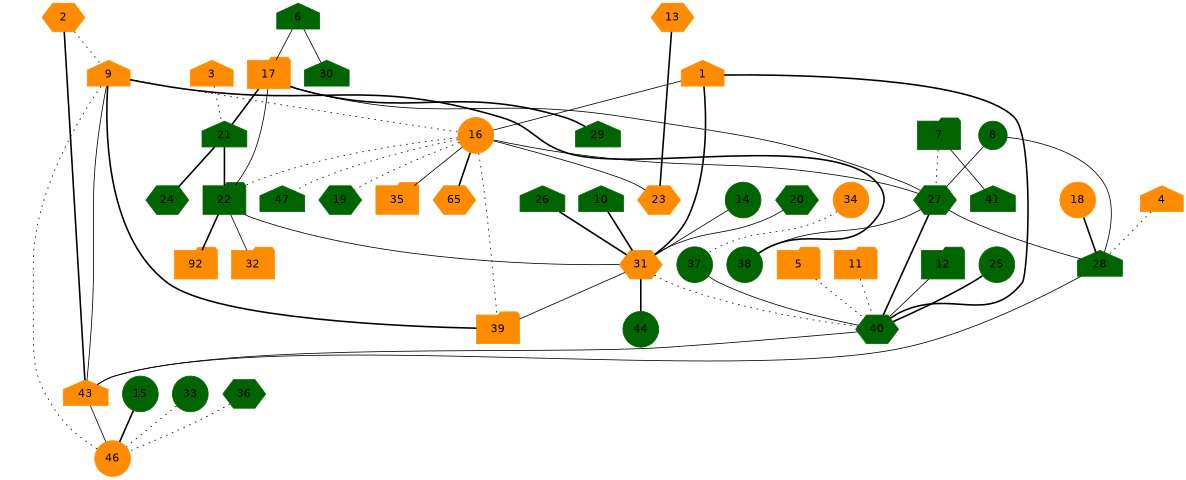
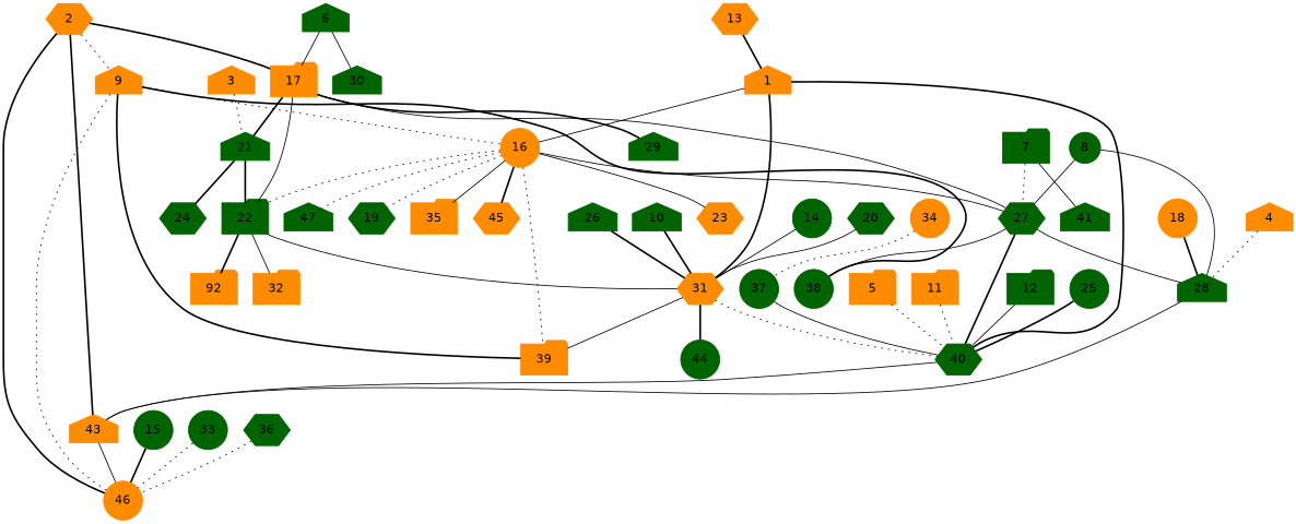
  graph {
    fontname="DejaVu Sans"
    node [color=darkgreen fontname="DejaVu Sans" shape=house style=filled]
    edge [fontname="DejaVu Sans" style=solid weight=1.0]
    1 [color=darkorange]
    16 [color=darkorange shape=circle]
    31 [color=darkorange shape=hexagon]
    40 [shape=hexagon]
    27 [shape=hexagon]
    39 [color=darkorange shape=folder]
    23 [color=darkorange shape=hexagon]
    19 [shape=hexagon]
    22 [shape=folder]
    35 [color=darkorange shape=folder]
-   45 [color=darkorange shape=hexagon label=65]
+   45 [color=darkorange shape=hexagon]
    47
    44 [shape=circle]
    43 [color=darkorange]
    2 [color=darkorange shape=hexagon]
    9 [color=darkorange]
    17 [color=darkorange shape=folder]
    46 [color=darkorange shape=circle]
    38 [shape=circle]
    21
    29
    3 [color=darkorange]
    24 [shape=hexagon]
    4 [color=darkorange]
    28
    5 [color=darkorange shape=folder]
    6
    30
    7 [shape=folder]
    41
    8 [shape=circle]
    10
    11 [color=darkorange shape=folder]
    12 [shape=folder]
    13 [color=darkorange shape=hexagon]
    14 [shape=circle]
    15 [shape=circle]
    32 [color=darkorange shape=folder]
    n39 [color=darkorange label=92 shape=folder]
    18 [color=darkorange shape=circle]
    20 [shape=hexagon]
    25 [shape=circle]
    26
    33 [shape=circle]
    34 [color=darkorange shape=circle]
    37 [shape=circle]
    36 [shape=hexagon]
    1 -- 16
    1 -- 31 [style=bold weight=2.0]
    1 -- 40 [style=bold weight=2.0]
    16 -- 27
    16 -- 39 [style=dotted]
    16 -- 23 [weight=3.0]
    16 -- 19 [style=dotted]
    16 -- 22 [style=dotted]
    16 -- 35
    16 -- 45 [style=bold]
    16 -- 47 [style=dotted]
    31 -- 40 [style=dotted]
    31 -- 39
    31 -- 44 [style=bold]
    40 -- 43
    27 -- 40 [style=bold]
    27 -- 38
    27 -- 28
    22 -- 31
    22 -- 32
    22 -- n39 [style=bold]
    43 -- 46
    2 -- 43 [style=bold]
    2 -- 9 [style=dotted]
+   2 -- 17 [style=bold]
+   2 -- 46 [style=bold]
    9 -- 16 [style=dotted]
    9 -- 39 [style=bold]
-   9 -- 43
    9 -- 46 [style=dotted]
    9 -- 38 [style=bold]
    17 -- 27
    17 -- 22
    17 -- 21 [style=bold weight=2.0]
    17 -- 29 [style=bold]
    21 -- 22 [style=bold weight=2.0]
    21 -- 24 [style=bold]
    3 -- 21 [style=dotted]
    4 -- 28 [style=dotted]
    28 -- 43
    5 -- 40 [style=dotted]
    6 -- 17
    6 -- 30
    7 -- 27 [style=dotted]
    7 -- 41
    8 -- 27 [weight=2.0]
    8 -- 28 [weight=2.0]
    10 -- 31 [style=bold]
    11 -- 40 [style=dotted]
    12 -- 40
-   13 -- 23 [style=bold]
+   13 -- 1 [style=bold]
    14 -- 31
    15 -- 46 [style=bold]
    18 -- 28 [style=bold]
    20 -- 31
    25 -- 40 [style=bold]
    26 -- 31 [style=bold]
    33 -- 46 [style=dotted]
    34 -- 37 [style=dotted]
    37 -- 40
    36 -- 46 [style=dotted]
  }
